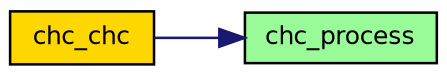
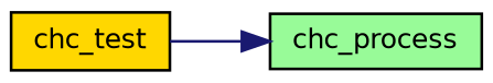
  digraph {
    rankdir=RL
    node [color=black fontname=Helvetica fontsize=10 shape=record style=filled]
    n1 [fillcolor=palegreen fontcolor=black height=0.2 label=chc_process width=0.4]
-   n2 [fillcolor=gold height=0.2 label=chc_chc width=0.4]
+   n2 [fillcolor=gold height=0.2 label=chc_test width=0.4]
    n1 -> n2 [color=midnightblue dir=back fontname=Helvetica fontsize=10 labelfontname=Helvetica labelfontsize=10 style=solid]
  }
